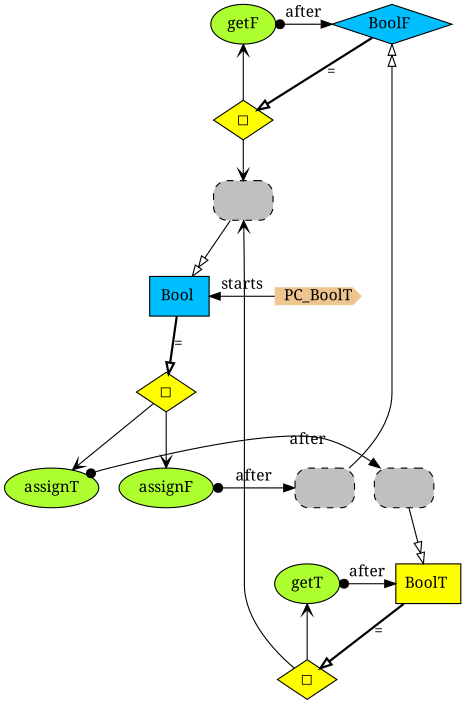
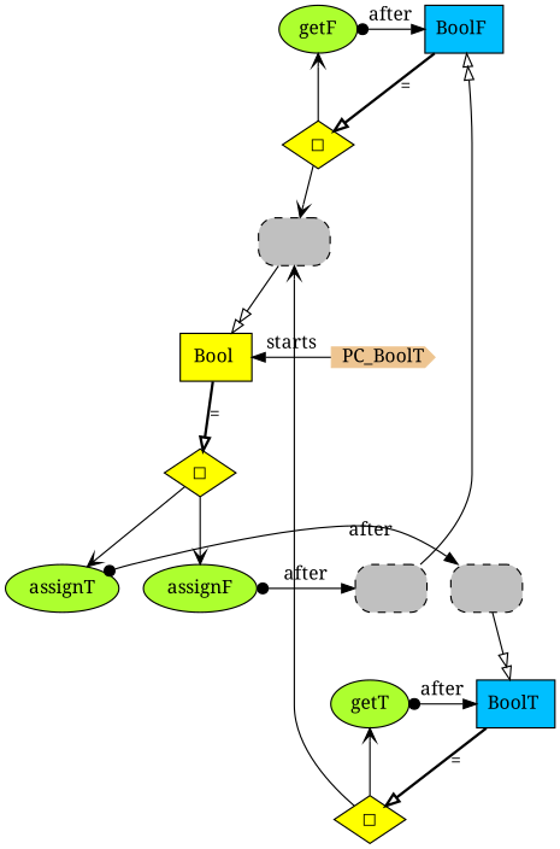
  digraph {
    fontname="Noto Serif"
    node [fillcolor=greenyellow fontname="Noto Serif" shape=ellipse style=filled]
    edge [fontname="Noto Serif" arrowhead=open]
    n1 [label=getF]
-   n2 [fillcolor=deepskyblue label="BoolF " shape=diamond]
+   n2 [fillcolor=deepskyblue label="BoolF " shape=box]
    n3 [label=assignF]
    n4 [fillcolor=gray label=" " shape=rectangle style="rounded,filled,dashed"]
    n5 [fillcolor=gray label=" " shape=rectangle style="rounded,filled,dashed"]
    n6 [label=assignT]
    n7 [label=getT]
-   n8 [fillcolor=yellow label="BoolT " shape=box]
+   n8 [fillcolor=deepskyblue label="BoolT " shape=box]
    n9 [color=burlywood2 height=.2 label=PC_BoolT shape=cds width=.2 fillcolor=""]
-   n10 [fillcolor=deepskyblue label="Bool " shape=box]
+   n10 [fillcolor=yellow label="Bool " shape=box]
    n11 [fillcolor=yellow label="◻︎" shape=diamond]
    n12 [fillcolor=yellow label="◻︎" shape=diamond]
    n13 [fillcolor=yellow label="◻︎" shape=diamond]
    n14 [fillcolor=gray label=" " shape=rectangle style="rounded,filled,dashed"]
    subgraph sub_1 {
      rank=same
      n1
      n2
    }
    subgraph sub_2 {
      rank=same
      n3
      n4
    }
    subgraph sub_3 {
      rank=same
      n5
      n6
    }
    subgraph sub_4 {
      rank=same
      n7
      n8
    }
    subgraph sub_5 {
      rank=same
      n9
      n10
    }
    n1 -> n2 [arrowtail=dot dir=both label=after arrowhead=""]
    n2 -> n11 [arrowhead=onormal label="=" penwidth=2]
    n3 -> n4 [arrowtail=dot dir=both label=after arrowhead=""]
    n4 -> n2 [arrowhead=normalnormal fillcolor=white label=" "]
    n5 -> n8 [arrowhead=normalnormal fillcolor=white label=" "]
    n6 -> n5 [arrowtail=dot dir=both label=after arrowhead=""]
    n7 -> n8 [arrowtail=dot dir=both label=after arrowhead=""]
    n8 -> n12 [arrowhead=onormal label="=" penwidth=2]
    n9 -> n10 [label=starts arrowhead=""]
    n10 -> n13 [arrowhead=onormal label="=" penwidth=2]
    n11 -> n1
    n11 -> n14
    n12 -> n7
    n12 -> n14
    n13 -> n3
    n13 -> n6
    n14 -> n10 [arrowhead=normalnormal fillcolor=white label=" "]
  }
